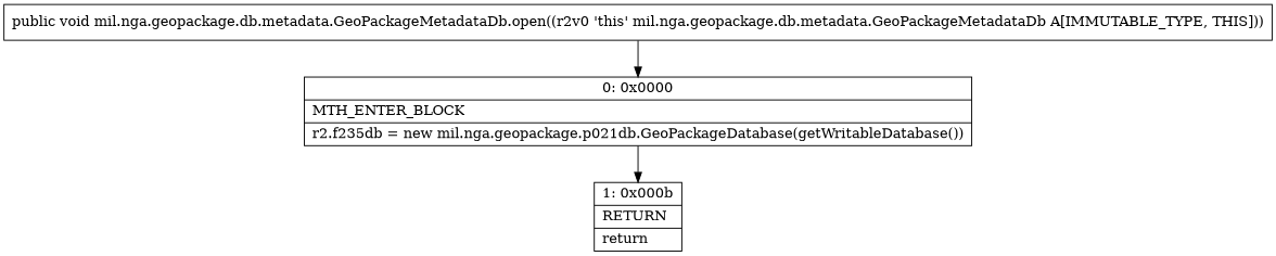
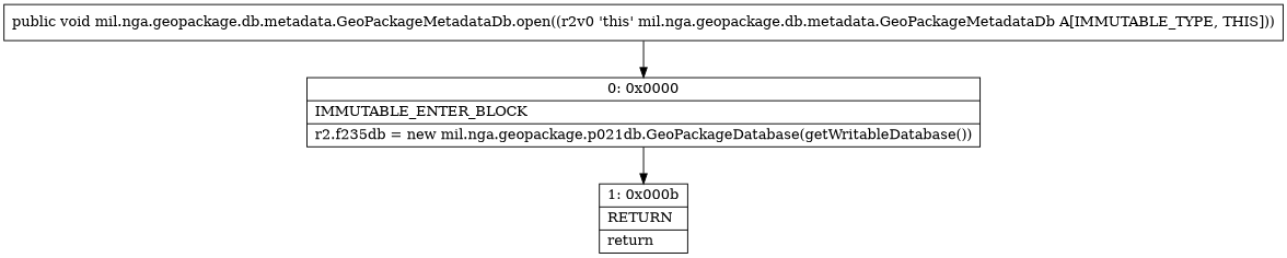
  digraph {
    node [shape=record]
-   n1 [label="{0\:\ 0x0000|MTH_ENTER_BLOCK\l|r2.f235db = new mil.nga.geopackage.p021db.GeoPackageDatabase(getWritableDatabase())\l}"]
+   n1 [label="{0\:\ 0x0000|IMMUTABLE_ENTER_BLOCK\l|r2.f235db = new mil.nga.geopackage.p021db.GeoPackageDatabase(getWritableDatabase())\l}"]
    n2 [label="{1\:\ 0x000b|RETURN\l|return\l}"]
    n3 [label="{public void mil.nga.geopackage.db.metadata.GeoPackageMetadataDb.open((r2v0 'this' mil.nga.geopackage.db.metadata.GeoPackageMetadataDb A[IMMUTABLE_TYPE, THIS])) }"]
    n1 -> n2
    n3 -> n1
  }
